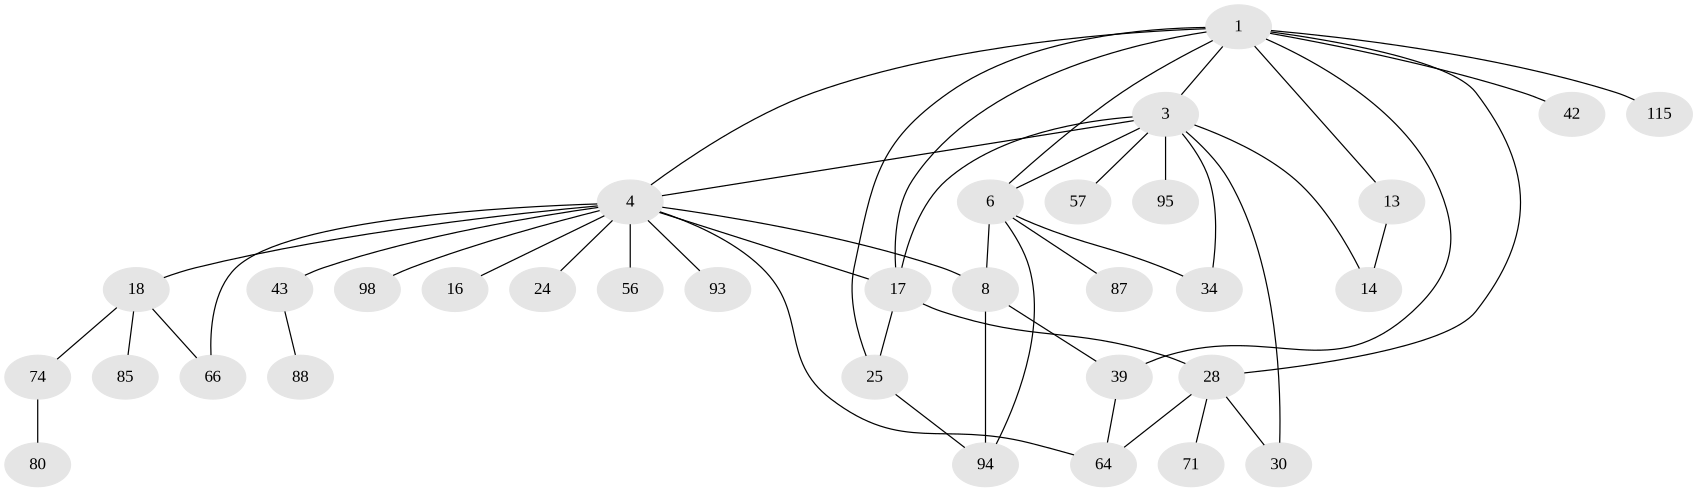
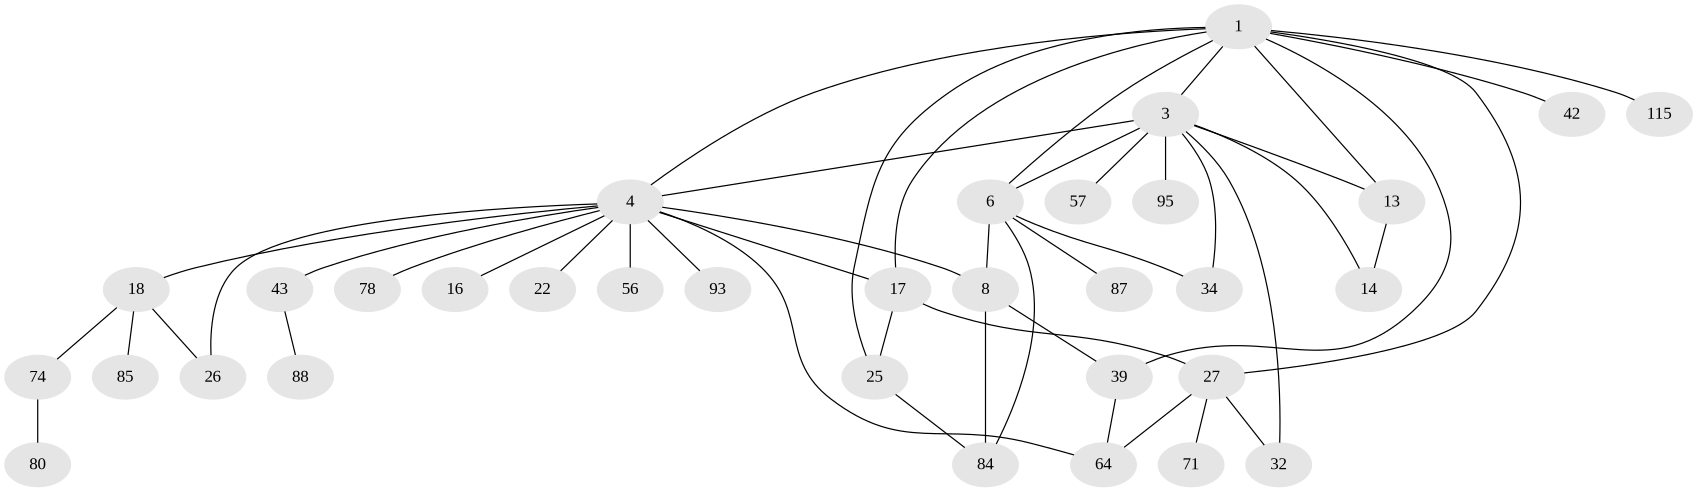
  graph {
    fontname="Liberation Serif"
    node [color=gray90 fontname="Liberation Serif" style=filled]
    edge [fontname="Liberation Serif"]
    1 [super="+55+2"]
    3 [super="+23+9"]
    4 [super="+11+36+22"]
    6 [super="+7"]
    13 [super="+103+40+90+31+29"]
    17 [super="+46+85"]
    25 [super="+97+54+51+41"]
-   27 [super="+63+28" label=28]
+   27 [super="+63+28"]
    39 [super="+68"]
    42
    115
    14 [super="+47+33"]
-   32 [super="+113+108+69" label=30]
+   32 [super="+113+108+69"]
    34 [super="+92+44+35"]
    57
    95
    8 [super="+12+114+94"]
    16
    18 [super="+45"]
-   24
-   26 [super="+61" label=66]
+   24 [label=22]
+   26 [super="+61"]
    43
    56
    64 [super="+66+76"]
    93
-   98
+   98 [label=78]
    87 [super="+89"]
-   84 [super="+99" label=94]
+   84 [super="+99"]
    71
    74 [super="+75"]
    n31 [label=85]
    88
    80
    1 -- 3
    1 -- 4
    1 -- 6
    1 -- 13
    1 -- 17
    1 -- 25 [weight=2]
    1 -- 27 [weight=2]
    1 -- 39
    1 -- 42
    1 -- 115
    3 -- 4
    3 -- 6 [weight=2]
-   3 -- 17
+   3 -- 13
    3 -- 14
    3 -- 32
    3 -- 34
    3 -- 57
    3 -- 95
    4 -- 17
    4 -- 8
    4 -- 16
    4 -- 18
    4 -- 24
    4 -- 26
    4 -- 43
    4 -- 56
    4 -- 64
    4 -- 93
    4 -- 98
    6 -- 34
    6 -- 8
    6 -- 87
    6 -- 84
    13 -- 14
    17 -- 25
    17 -- 27
    25 -- 84
    27 -- 32 [weight=2]
    27 -- 64
    27 -- 71
    39 -- 64
    8 -- 39
    8 -- 84
    18 -- 26
    18 -- 74
    18 -- n31
    43 -- 88
    74 -- 80
  }
